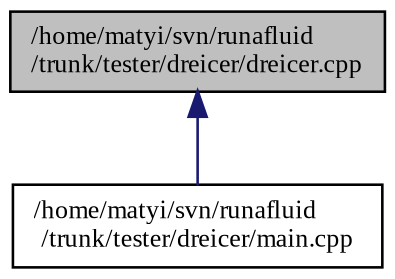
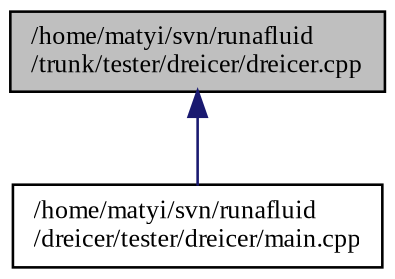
  digraph {
    fontname="Liberation Serif"
    node [color=black fontname="Liberation Serif" fontsize=10 shape=record style=filled]
    n1 [fillcolor=grey75 fontcolor=black height=0.2 label="/home/matyi/svn/runafluid\l/trunk/tester/dreicer/dreicer.cpp" width=0.4]
-   n2 [fillcolor=white height=0.2 label="/home/matyi/svn/runafluid\l/trunk/tester/dreicer/main.cpp" width=0.4]
+   n2 [fillcolor=white height=0.2 label="/home/matyi/svn/runafluid\l/dreicer/tester/dreicer/main.cpp" width=0.4]
    n1 -> n2 [color=midnightblue dir=back fontname="Liberation Serif" fontsize=10 labelfontname=Helvetica labelfontsize=10 style=solid]
  }
